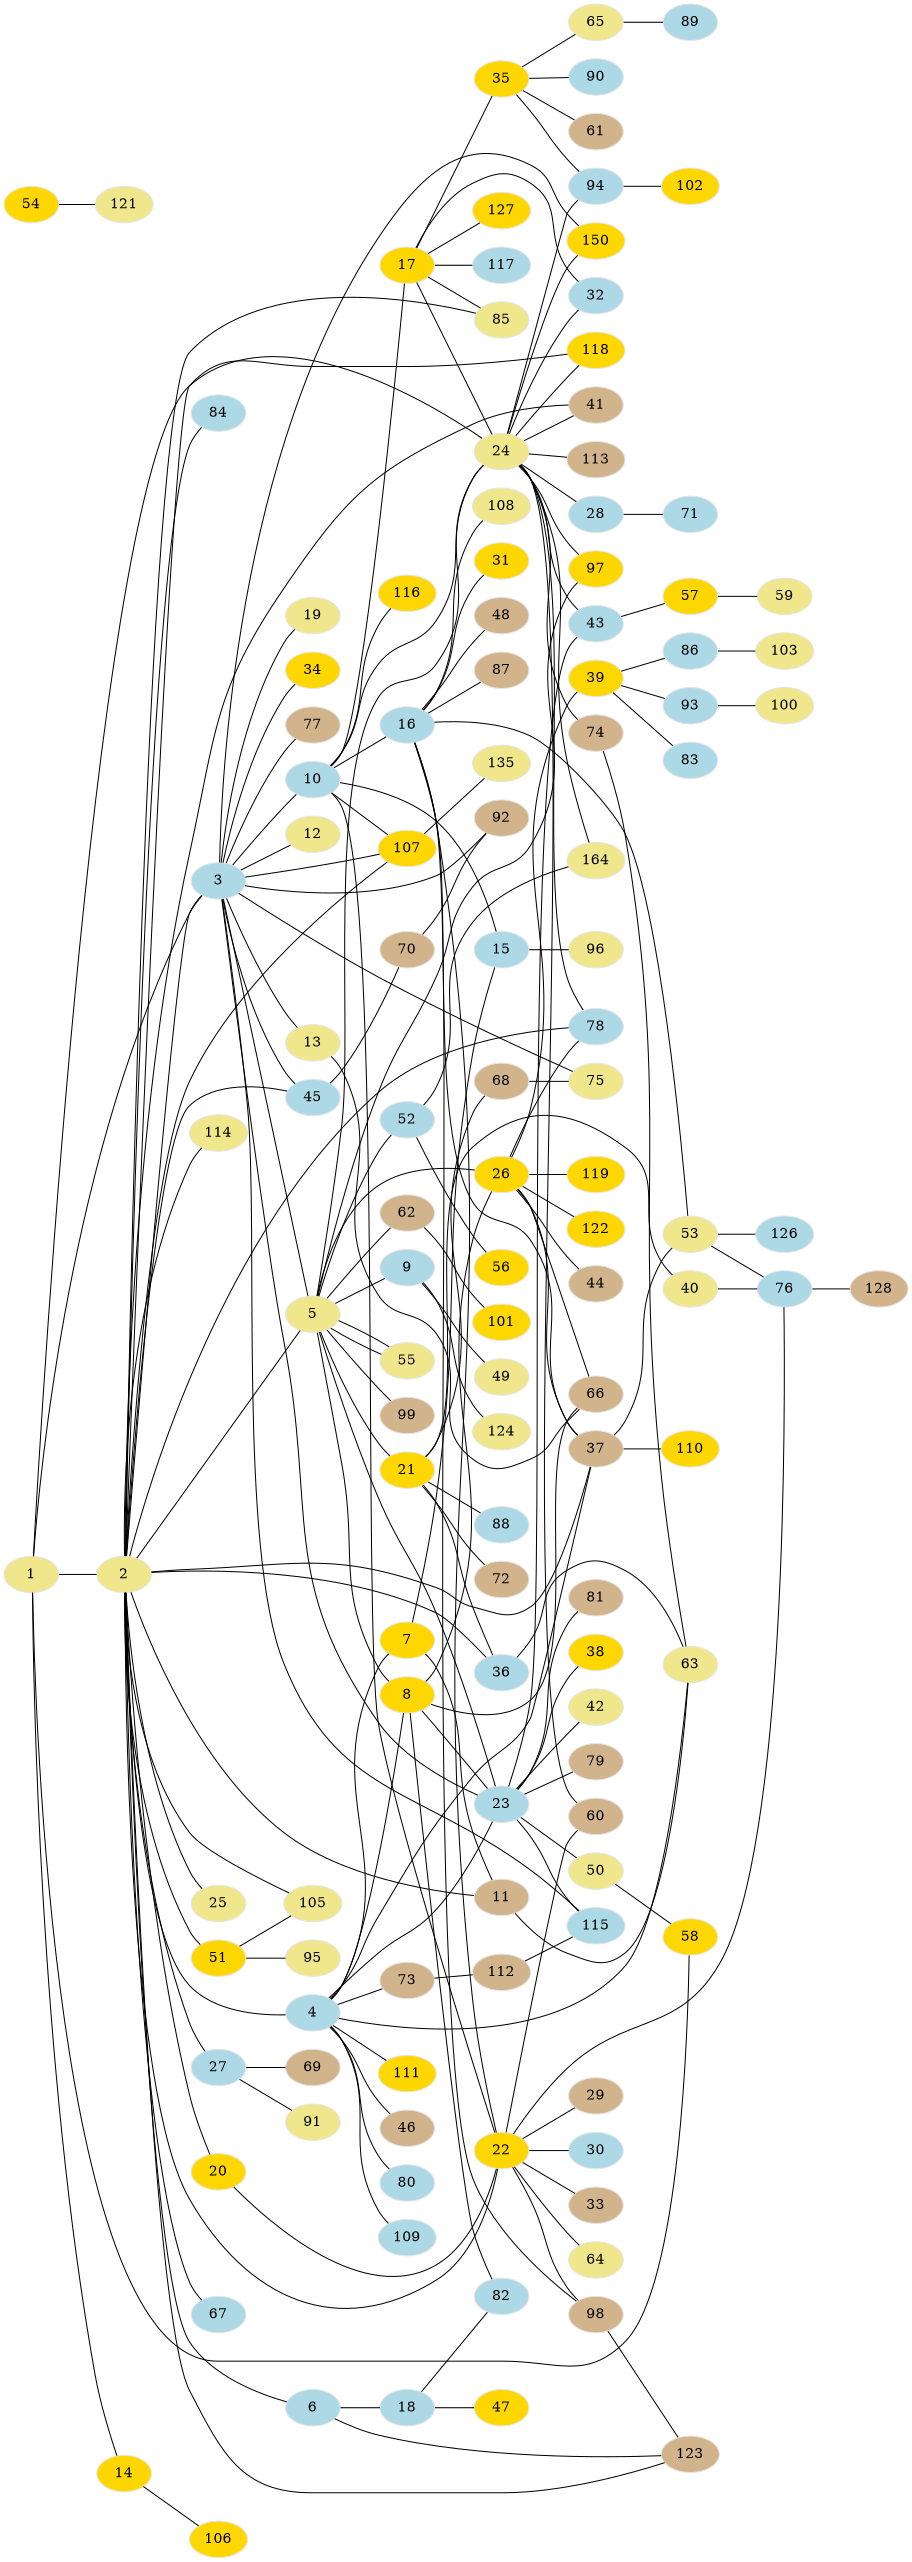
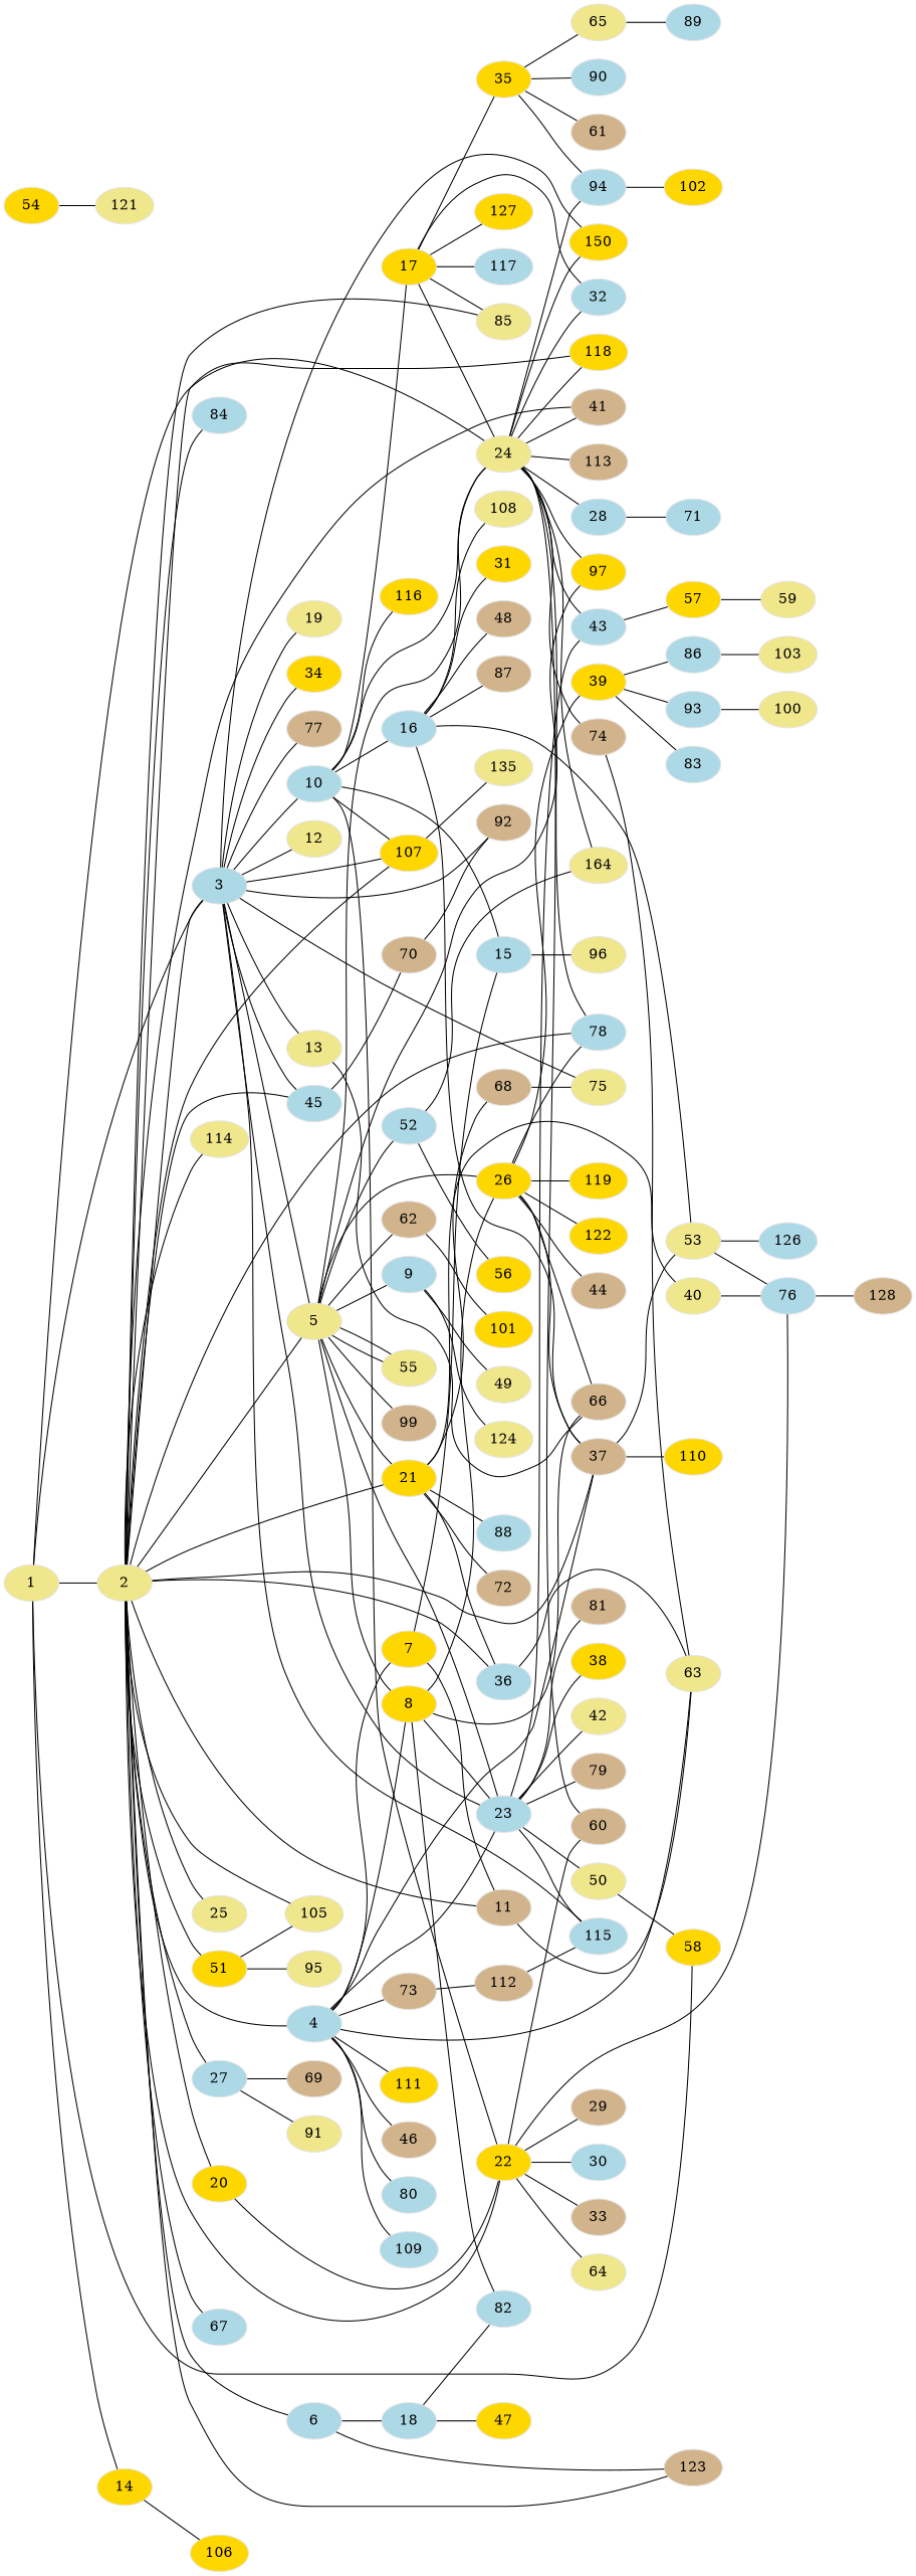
  graph {
    rankdir=LR
    node [color=gray90 fillcolor=lightblue style=filled]
    1 [fillcolor=khaki]
    2 [fillcolor=khaki]
    3
    14 [fillcolor=gold]
    24 [fillcolor=khaki]
    58 [fillcolor=gold]
    4
    5 [fillcolor=khaki]
    6
    11 [fillcolor=tan]
    20 [fillcolor=gold]
    21 [fillcolor=gold]
    22 [fillcolor=gold]
    25 [fillcolor=khaki]
    27
    36
    37 [fillcolor=tan]
    41 [fillcolor=tan]
    45
    51 [fillcolor=gold]
    67
    78
    84
    85 [fillcolor=khaki]
    105 [fillcolor=khaki]
    107 [fillcolor=gold]
    114 [fillcolor=khaki]
    118 [fillcolor=gold]
    123 [fillcolor=tan]
    10
    12 [fillcolor=khaki]
    13 [fillcolor=khaki]
    19 [fillcolor=khaki]
    23
    34 [fillcolor=gold]
    75 [fillcolor=khaki]
    77 [fillcolor=tan]
    92 [fillcolor=tan]
    115
    n40 [fillcolor=gold label=150]
    106 [fillcolor=gold]
    97 [fillcolor=gold]
    32
    60 [fillcolor=tan]
    43
    28
    74 [fillcolor=tan]
    94
    n49 [fillcolor=khaki label=164]
    113 [fillcolor=tan]
    7 [fillcolor=gold]
    8 [fillcolor=gold]
    46 [fillcolor=tan]
    63 [fillcolor=khaki]
    73 [fillcolor=tan]
    80
    109
    111 [fillcolor=gold]
    9
    26 [fillcolor=gold]
    52
    55 [fillcolor=khaki]
    62 [fillcolor=tan]
    99 [fillcolor=tan]
    18
    40 [fillcolor=khaki]
    68 [fillcolor=tan]
    72 [fillcolor=tan]
    88
-   98 [fillcolor=tan]
    29 [fillcolor=tan]
    30
    33 [fillcolor=tan]
    64 [fillcolor=khaki]
    76
    69 [fillcolor=tan]
    91 [fillcolor=khaki]
    53 [fillcolor=khaki]
    110 [fillcolor=gold]
    70 [fillcolor=tan]
    95 [fillcolor=khaki]
    n82 [fillcolor=khaki label=135]
    15
    16
    17 [fillcolor=gold]
    116 [fillcolor=gold]
    66 [fillcolor=tan]
    38 [fillcolor=gold]
    42 [fillcolor=khaki]
    50 [fillcolor=khaki]
    79 [fillcolor=tan]
    81 [fillcolor=tan]
    82
    112 [fillcolor=tan]
    49 [fillcolor=khaki]
    124 [fillcolor=khaki]
    39 [fillcolor=gold]
    44 [fillcolor=tan]
    119 [fillcolor=gold]
    122 [fillcolor=gold]
    56 [fillcolor=gold]
    101 [fillcolor=gold]
    47 [fillcolor=gold]
    96 [fillcolor=khaki]
    31 [fillcolor=gold]
    48 [fillcolor=tan]
    87 [fillcolor=tan]
    108 [fillcolor=khaki]
    35 [fillcolor=gold]
    117
    127 [fillcolor=gold]
    126
    61 [fillcolor=tan]
    65 [fillcolor=khaki]
    90
    128 [fillcolor=tan]
    57 [fillcolor=gold]
    71
    102 [fillcolor=gold]
    83
    86
    93
    54 [fillcolor=gold]
    121 [fillcolor=khaki]
    89
    103 [fillcolor=khaki]
    100 [fillcolor=khaki]
    59 [fillcolor=khaki]
    1 -- 2
    1 -- 3
    1 -- 14
    1 -- 24
    1 -- 58
    2 -- 3
    2 -- 4
    2 -- 5
    2 -- 6
    2 -- 11
    2 -- 20
+   2 -- 21
    2 -- 22
    2 -- 25
    2 -- 27
    2 -- 36
    2 -- 37
    2 -- 41
    2 -- 45
    2 -- 51
    2 -- 67
    2 -- 78
    2 -- 84
    2 -- 85
    2 -- 105
    2 -- 107
    2 -- 114
    2 -- 118
    2 -- 123
    3 -- 5
    3 -- 45
    3 -- 107
    3 -- 10
    3 -- 12
    3 -- 13
    3 -- 19
    3 -- 23
    3 -- 34
    3 -- 75
    3 -- 77
    3 -- 92
    3 -- 115
    3 -- n40
    14 -- 106
    24 -- 41
    24 -- 78
    24 -- 118
    24 -- n40
    24 -- 97
    24 -- 32
    24 -- 60
    24 -- 43
    24 -- 28
    24 -- 74
    24 -- 94
    24 -- n49
    24 -- 113
    4 -- 37
    4 -- 23
    4 -- 7
    4 -- 8
    4 -- 46
    4 -- 63
    4 -- 73
    4 -- 80
    4 -- 109
    4 -- 111
    5 -- 24
    5 -- 21
    5 -- 23
    5 -- 97
    5 -- 8
    5 -- 9
    5 -- 26
    5 -- 52
    5 -- 55
    5 -- 55
    5 -- 62
    5 -- 99
    6 -- 123
    6 -- 18
    11 -- 63
    20 -- 22
    21 -- 36
    21 -- 40
    21 -- 68
    21 -- 72
    21 -- 88
    22 -- 60
-   22 -- 98
    22 -- 29
    22 -- 30
    22 -- 33
    22 -- 64
    22 -- 76
    27 -- 69
    27 -- 91
    36 -- 63
    37 -- 53
    37 -- 110
    45 -- 70
    51 -- 105
    51 -- 95
    107 -- n82
    10 -- 24
    10 -- 22
    10 -- 107
    10 -- 15
    10 -- 16
    10 -- 17
    10 -- 116
    13 -- 66
    23 -- 115
    23 -- 43
    23 -- 38
    23 -- 42
    23 -- 50
    23 -- 79
    23 -- 81
    43 -- 57
    28 -- 71
    74 -- 63
    94 -- 102
    7 -- 11
    7 -- 15
    8 -- 23
    8 -- 26
    8 -- 66
    8 -- 82
    73 -- 112
    9 -- 49
    9 -- 124
    26 -- 37
    26 -- 78
    26 -- 66
    26 -- 39
    26 -- 44
    26 -- 119
    26 -- 122
    52 -- n49
    52 -- 56
    62 -- 101
    18 -- 82
    18 -- 47
    40 -- 76
    68 -- 75
-   98 -- 123
    76 -- 128
    53 -- 76
    53 -- 126
    70 -- 92
    15 -- 96
-   16 -- 22
    16 -- 37
-   16 -- 98
    16 -- 53
    16 -- 31
    16 -- 48
    16 -- 87
    16 -- 108
    17 -- 24
    17 -- 85
    17 -- 32
    17 -- 35
    17 -- 117
    17 -- 127
    50 -- 58
    112 -- 115
    39 -- 83
    39 -- 86
    39 -- 93
    35 -- 94
    35 -- 61
    35 -- 65
    35 -- 90
    65 -- 89
    57 -- 59
    86 -- 103
    93 -- 100
    54 -- 121
  }
